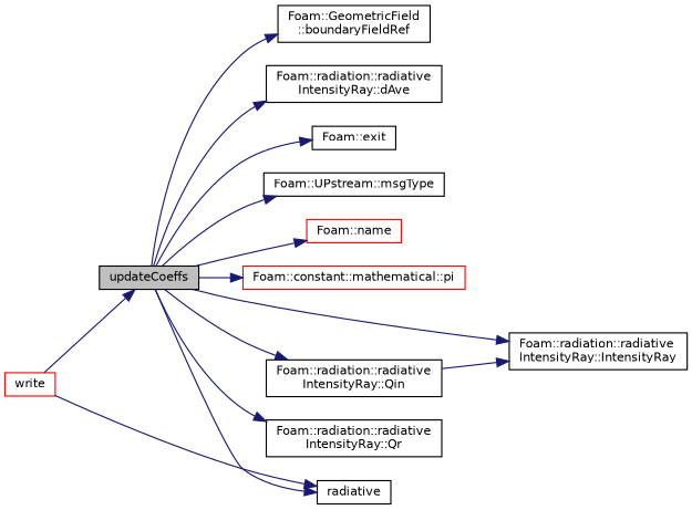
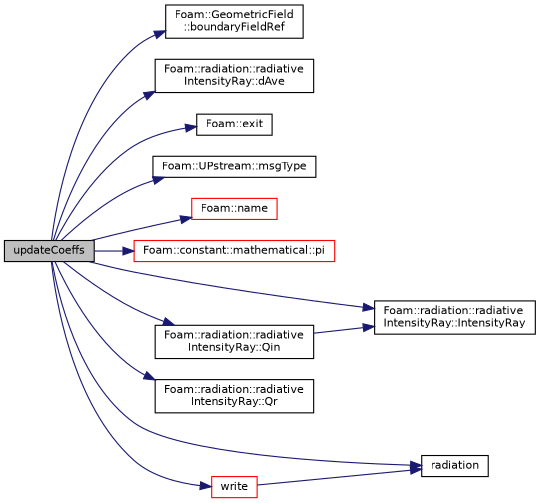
  digraph {
    rankdir=LR
    node [color=black fontname=Helvetica fontsize=10 shape=record]
    edge [color=midnightblue fontname=Helvetica fontsize=10 labelfontname=Helvetica labelfontsize=10 style=solid]
    n1 [fillcolor=grey75 fontcolor=black height=0.2 label=updateCoeffs style=filled width=0.4]
    n2 [height=0.2 label="Foam::GeometricField\l::boundaryFieldRef" width=0.4]
    n3 [height=0.2 label="Foam::radiation::radiative\lIntensityRay::dAve" width=0.4]
    n4 [height=0.2 label="Foam::exit" width=0.4]
    n5 [height=0.2 label="Foam::UPstream::msgType" width=0.4]
    n6 [color=red height=0.2 label="Foam::name" width=0.4]
    n7 [color=red height=0.2 label="Foam::constant::mathematical::pi" width=0.4]
    n8 [height=0.2 label="Foam::radiation::radiative\lIntensityRay::IntensityRay" width=0.4]
    n9 [height=0.2 label="Foam::radiation::radiative\lIntensityRay::Qin" width=0.4]
    n10 [height=0.2 label="Foam::radiation::radiative\lIntensityRay::Qr" width=0.4]
-   n11 [height=0.2 label=radiative width=0.4]
+   n11 [height=0.2 label=radiation width=0.4]
    n12 [color=red height=0.2 label=write width=0.4]
    n1 -> n2
    n1 -> n3
    n1 -> n4
    n1 -> n5
    n1 -> n6
    n1 -> n7
    n1 -> n8
    n1 -> n9
    n1 -> n10
    n1 -> n11
-   n12 -> n1
+   n1 -> n12
    n9 -> n8
    n12 -> n11
  }
